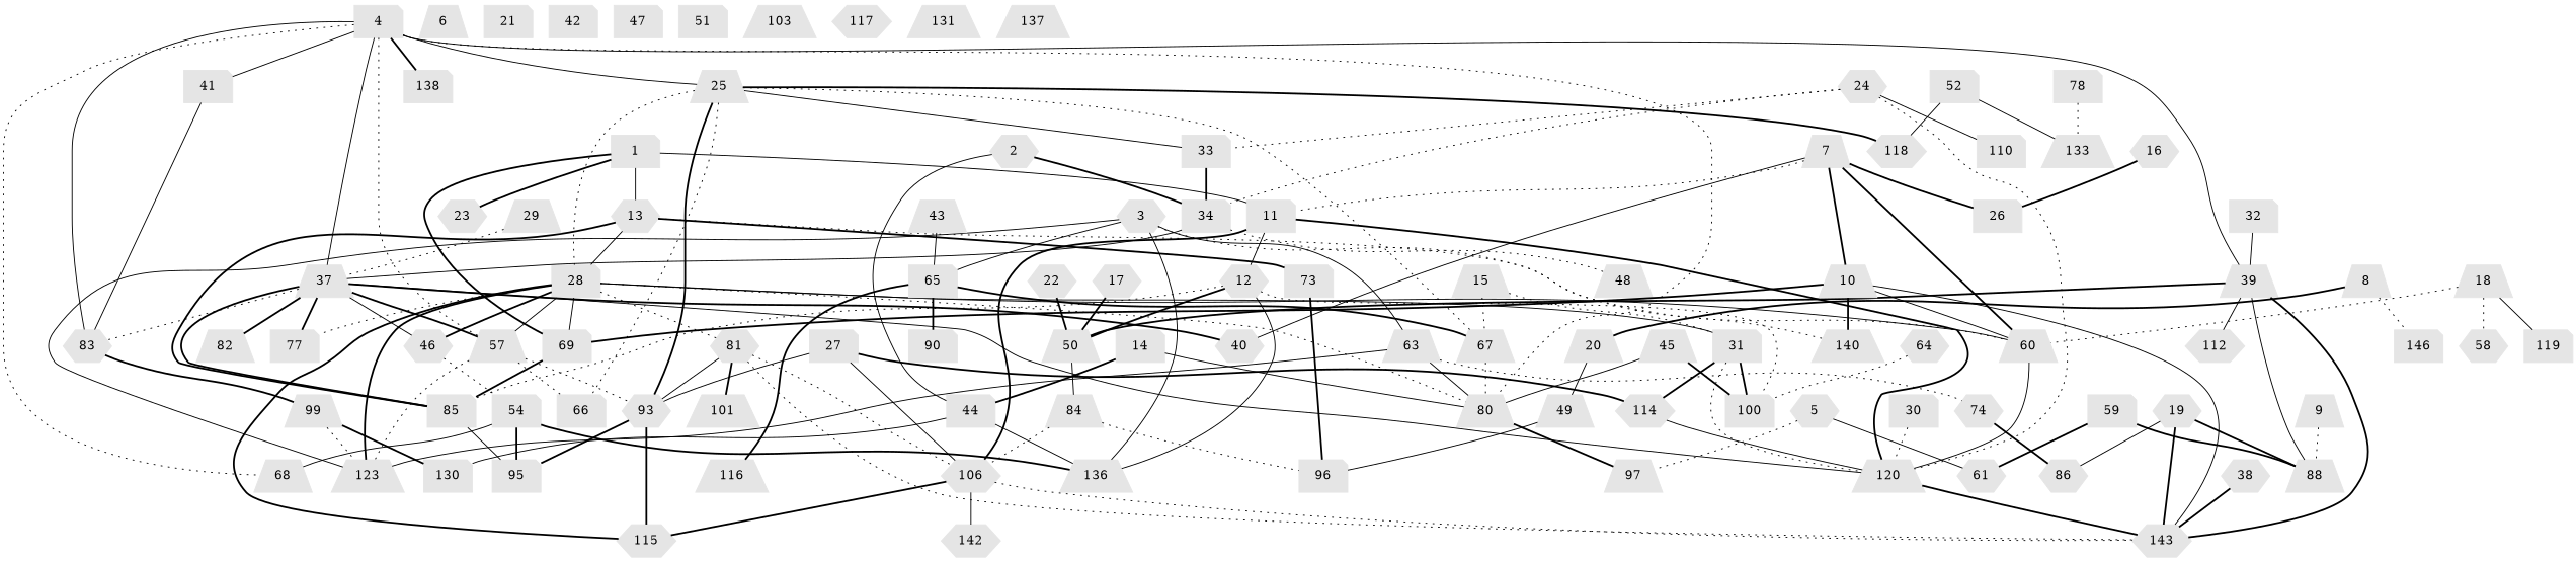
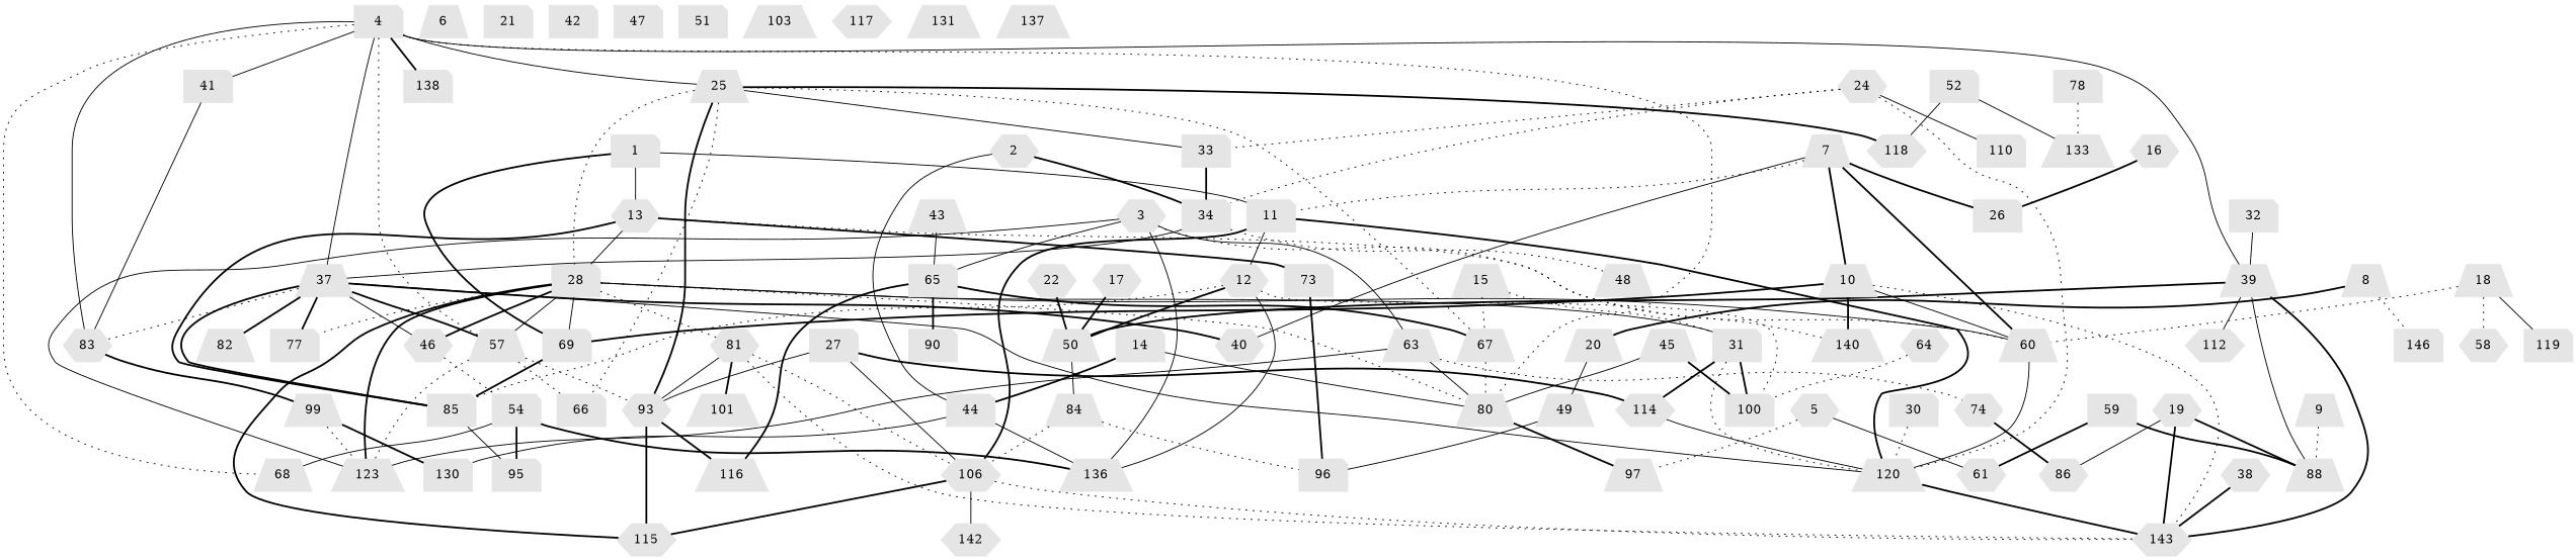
  graph {
    node [color=gray90 shape=trapezium style=filled]
    edge [style=bold]
    1 [shape=note super="+53"]
    11 [shape=note super="+113"]
    13 [shape=hexagon super="+98"]
-   23 [shape=hexagon super="+72"]
    69 [shape=note super="+91"]
    12 [shape=hexagon super="+124"]
    106 [shape=hexagon super="+145"]
    120 [super="+134"]
    60 [super="+104"]
    85 [shape=note super="+147"]
    28 [shape=note super="+87"]
    73 [shape=note]
    2 [shape=hexagon super="+71"]
    34 [shape=note super="+70"]
    44 [shape=note super="+125"]
    37 [super="+89"]
    48 [super="+129"]
    136
    130 [shape=note super="+148"]
    3 [shape=hexagon super="+79"]
    63 [super="+105"]
    65 [shape=note super="+141"]
    123
    140
    80 [super="+128"]
    74 [shape=hexagon]
    67 [super="+75"]
    90 [shape=note]
    116
    4 [shape=note super="+102"]
    25 [super="+35"]
    39 [super="+92"]
    41 [shape=note]
    57 [super="+132"]
    68
    83 [shape=hexagon]
    138 [shape=note]
    33 [shape=note super="+111"]
    66 [shape=note]
    93 [shape=hexagon super="+121"]
    118 [shape=hexagon]
    82
    40 [shape=hexagon]
    46 [shape=hexagon]
    77 [shape=note]
    88
    143 [shape=hexagon]
    50 [super="+56"]
    112 [shape=hexagon]
    97
    99 [super="+144"]
    5 [shape=hexagon super="+135"]
    61 [shape=hexagon]
    6
    7 [super="+94"]
    10 [super="+108"]
    26 [shape=note]
    20 [super="+76"]
    49
    8
    146 [shape=note]
    9
    100 [shape=note super="+107"]
    115 [shape=hexagon]
    142 [shape=hexagon]
    84
    95 [shape=note]
    31 [shape=note]
    81 [shape=hexagon]
    96 [shape=note super="+122"]
    14 [shape=note]
    15 [super="+55"]
    114 [shape=hexagon]
    16 [shape=hexagon]
    17 [shape=hexagon]
    18 [super="+62"]
    58 [shape=hexagon]
    119 [shape=note]
    19 [shape=hexagon super="+109"]
    86 [shape=hexagon]
    21 [shape=note]
    22 [shape=hexagon]
    24 [shape=hexagon super="+36"]
    110 [shape=note]
    27 [shape=note]
    54 [shape=note super="+127"]
    101
-   29
    30 [shape=note]
    32 [shape=note]
    38 [shape=hexagon]
    42 [shape=note]
    43
    45
    47 [shape=note]
    51 [shape=note]
    52 [shape=note super="+139"]
    133
    59 [shape=note super="+126"]
    64 [shape=hexagon]
    78 [shape=note]
    103
    117 [shape=hexagon]
    131
    137
    1 -- 11 [style=solid]
    1 -- 13 [style=solid]
-   1 -- 23
    1 -- 69
    11 -- 12 [style=solid]
    11 -- 106
    11 -- 120
    13 -- 60 [style=dotted]
    13 -- 85
    13 -- 28 [style=solid]
    13 -- 73
    69 -- 85
    12 -- 85 [style=dotted]
    12 -- 136 [style=solid]
    12 -- 50
    12 -- 100 [style=dotted]
    106 -- 143 [style=dotted]
    106 -- 115
    106 -- 142 [style=solid]
    120 -- 143
    60 -- 120 [style=solid]
    85 -- 95 [style=solid]
    28 -- 69 [style=solid]
    28 -- 60 [style=solid]
    28 -- 123
    28 -- 80 [style=dotted]
    28 -- 57 [style=solid]
    28 -- 46
    28 -- 77 [style=dotted]
    28 -- 115
    28 -- 31 [style=solid]
    28 -- 81 [style=dotted]
    73 -- 96
    2 -- 34
    2 -- 44 [style=solid]
    34 -- 37 [style=solid]
    34 -- 48 [style=dotted]
    44 -- 136 [style=solid]
    44 -- 130 [style=solid]
    37 -- 120 [style=solid]
    37 -- 85
    37 -- 57
    37 -- 83 [style=dotted]
    37 -- 82
    37 -- 40
    37 -- 46 [style=solid]
    37 -- 77
    3 -- 136 [style=solid]
    3 -- 63 [style=solid]
    3 -- 65 [style=solid]
    3 -- 123 [style=solid]
    3 -- 140 [style=dotted]
    63 -- 123 [style=solid]
    63 -- 80 [style=solid]
    63 -- 74 [style=dotted]
    65 -- 67
    65 -- 90
    65 -- 116
    80 -- 97
    74 -- 86
    67 -- 80 [style=dotted]
    4 -- 37 [style=solid]
    4 -- 80 [style=dotted]
    4 -- 25 [style=solid]
    4 -- 39 [style=solid]
    4 -- 41 [style=solid]
    4 -- 57 [style=dotted]
    4 -- 68 [style=dotted]
    4 -- 83 [style=solid]
    4 -- 138
    25 -- 28 [style=dotted]
    25 -- 67 [style=dotted]
    25 -- 33 [style=solid]
    25 -- 66 [style=dotted]
    25 -- 93
    25 -- 118
    39 -- 88 [style=solid]
    39 -- 143
    39 -- 50
    39 -- 112 [style=solid]
    41 -- 83 [style=solid]
    57 -- 123 [style=dotted]
    57 -- 66 [style=dotted]
    57 -- 93 [style=dotted]
    83 -- 99
    33 -- 34
-   93 -- 95
+   93 -- 116
    93 -- 115
    46 -- 54 [style=dotted]
    50 -- 84 [style=solid]
    99 -- 130
    99 -- 123 [style=dotted]
    5 -- 97 [style=dotted]
    5 -- 61 [style=solid]
    7 -- 11 [style=dotted]
    7 -- 60
    7 -- 40 [style=solid]
    7 -- 10
    7 -- 26
    10 -- 69
    10 -- 60 [style=solid]
    10 -- 140
-   10 -- 143 [style=solid]
+   10 -- 143 [style=dotted]
    20 -- 49 [style=solid]
    49 -- 96 [style=solid]
    8 -- 20
    8 -- 146 [style=dotted]
    9 -- 88 [style=dotted]
    84 -- 106 [style=dotted]
    84 -- 96 [style=dotted]
    31 -- 120 [style=dotted]
    31 -- 100
    31 -- 114
    81 -- 106 [style=dotted]
    81 -- 93 [style=solid]
    81 -- 143 [style=dotted]
    81 -- 101
    14 -- 44
    14 -- 80 [style=solid]
    15 -- 67 [style=dotted]
    15 -- 31 [style=dotted]
    114 -- 120 [style=solid]
    16 -- 26
    17 -- 50
    18 -- 60 [style=dotted]
    18 -- 58 [style=dotted]
    18 -- 119 [style=solid]
    19 -- 88
    19 -- 143
    19 -- 86 [style=solid]
    22 -- 50
    24 -- 120 [style=dotted]
    24 -- 34 [style=dotted]
    24 -- 33 [style=dotted]
    24 -- 110 [style=solid]
    27 -- 106 [style=solid]
    27 -- 93 [style=solid]
    27 -- 114
    54 -- 136
    54 -- 68 [style=solid]
    54 -- 95
-   29 -- 37 [style=dotted]
    30 -- 120 [style=dotted]
    32 -- 39 [style=solid]
    38 -- 143
    43 -- 65 [style=solid]
    45 -- 80 [style=solid]
    45 -- 100
    52 -- 118 [style=solid]
    52 -- 133 [style=solid]
    59 -- 88
    59 -- 61
    64 -- 100 [style=dotted]
    78 -- 133 [style=dotted]
  }
